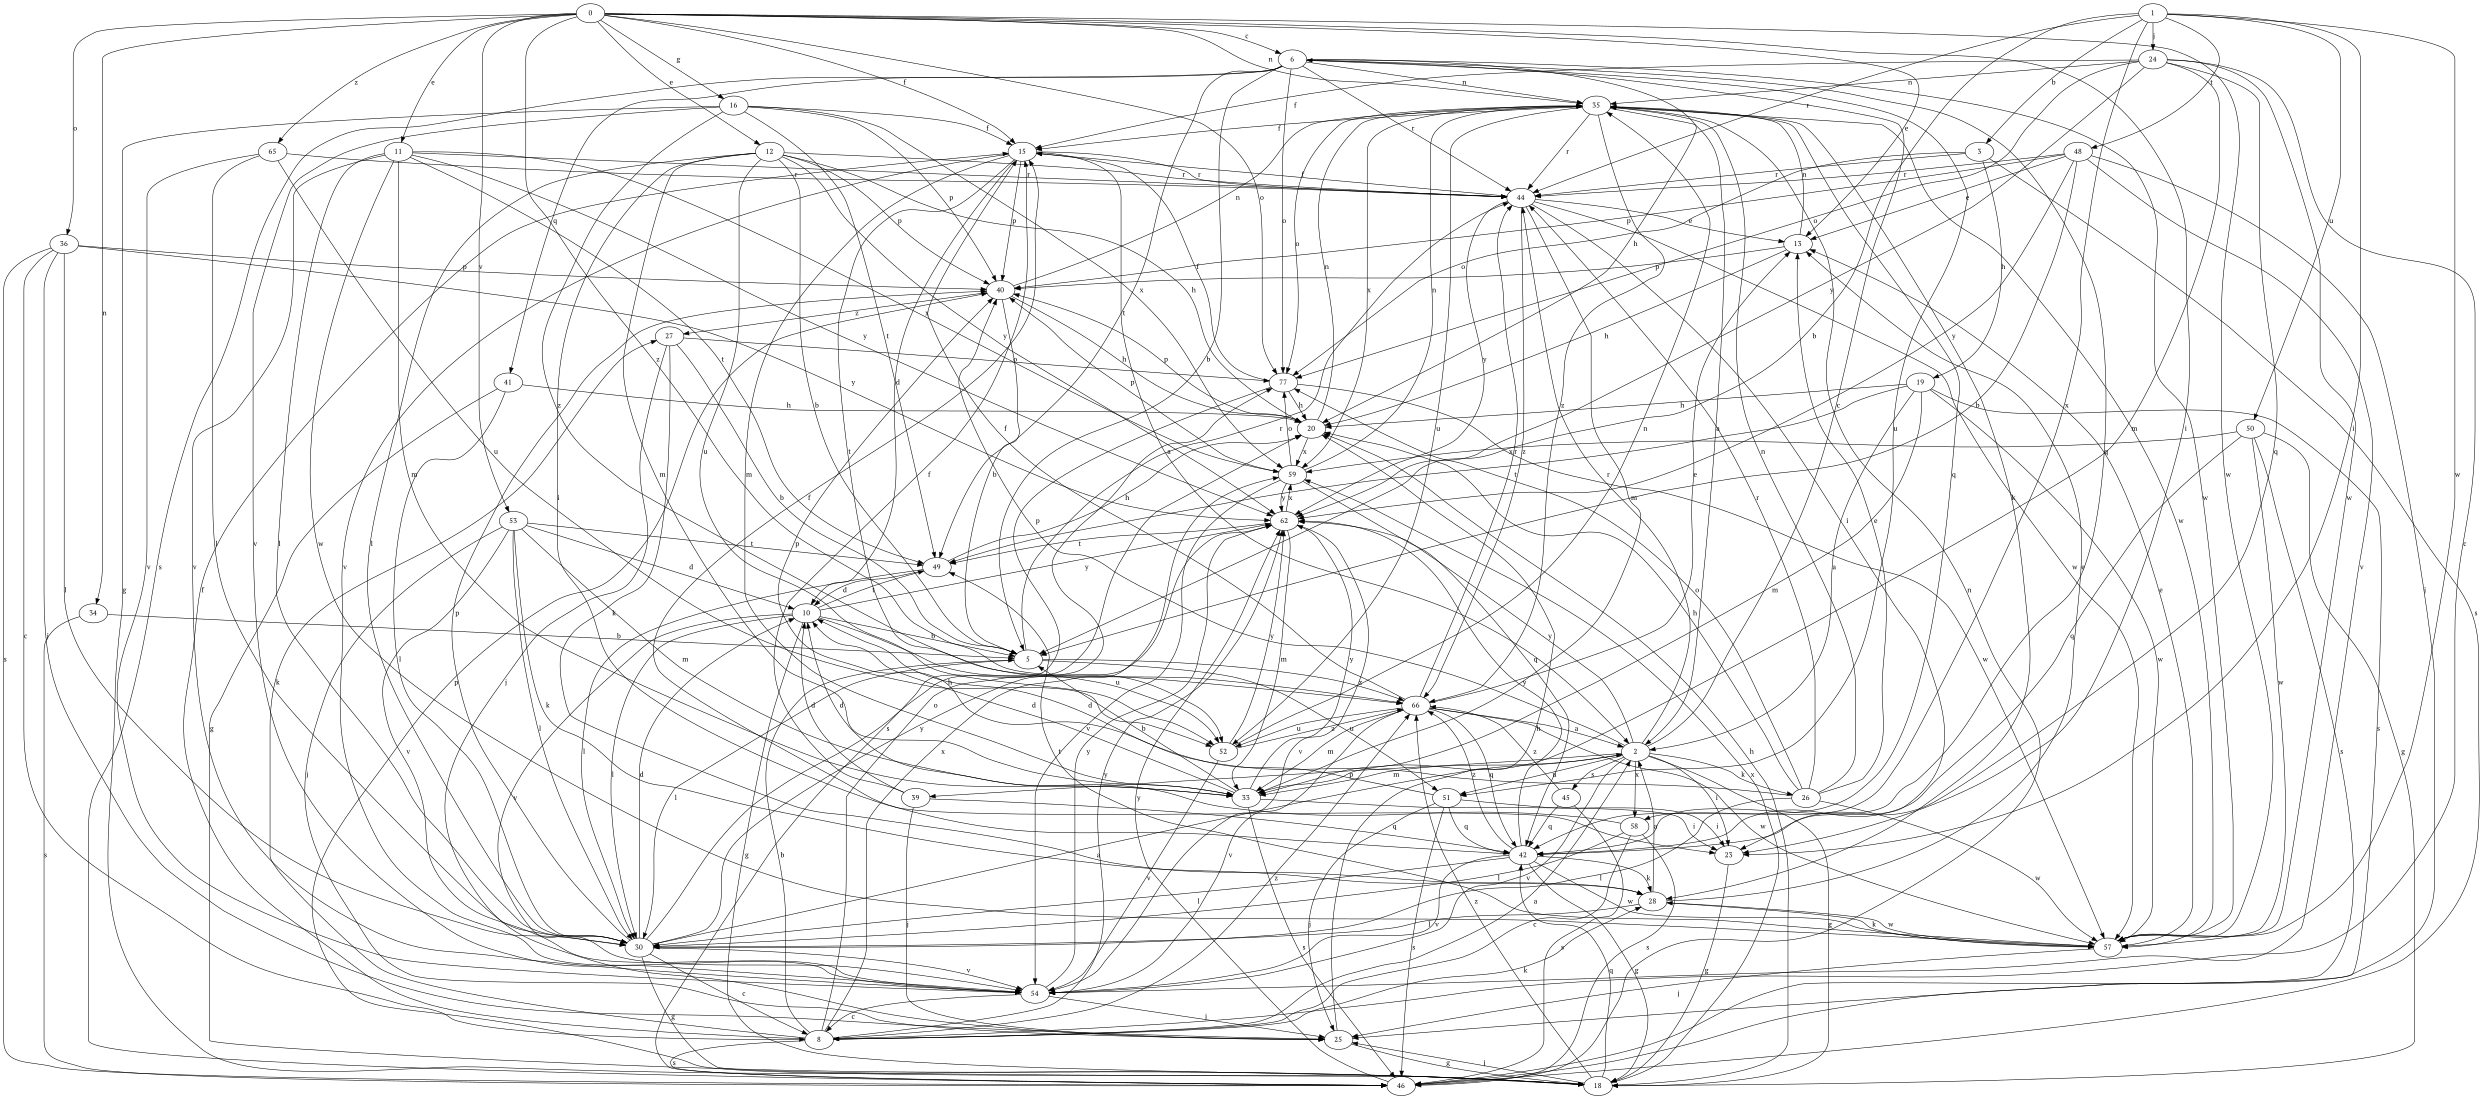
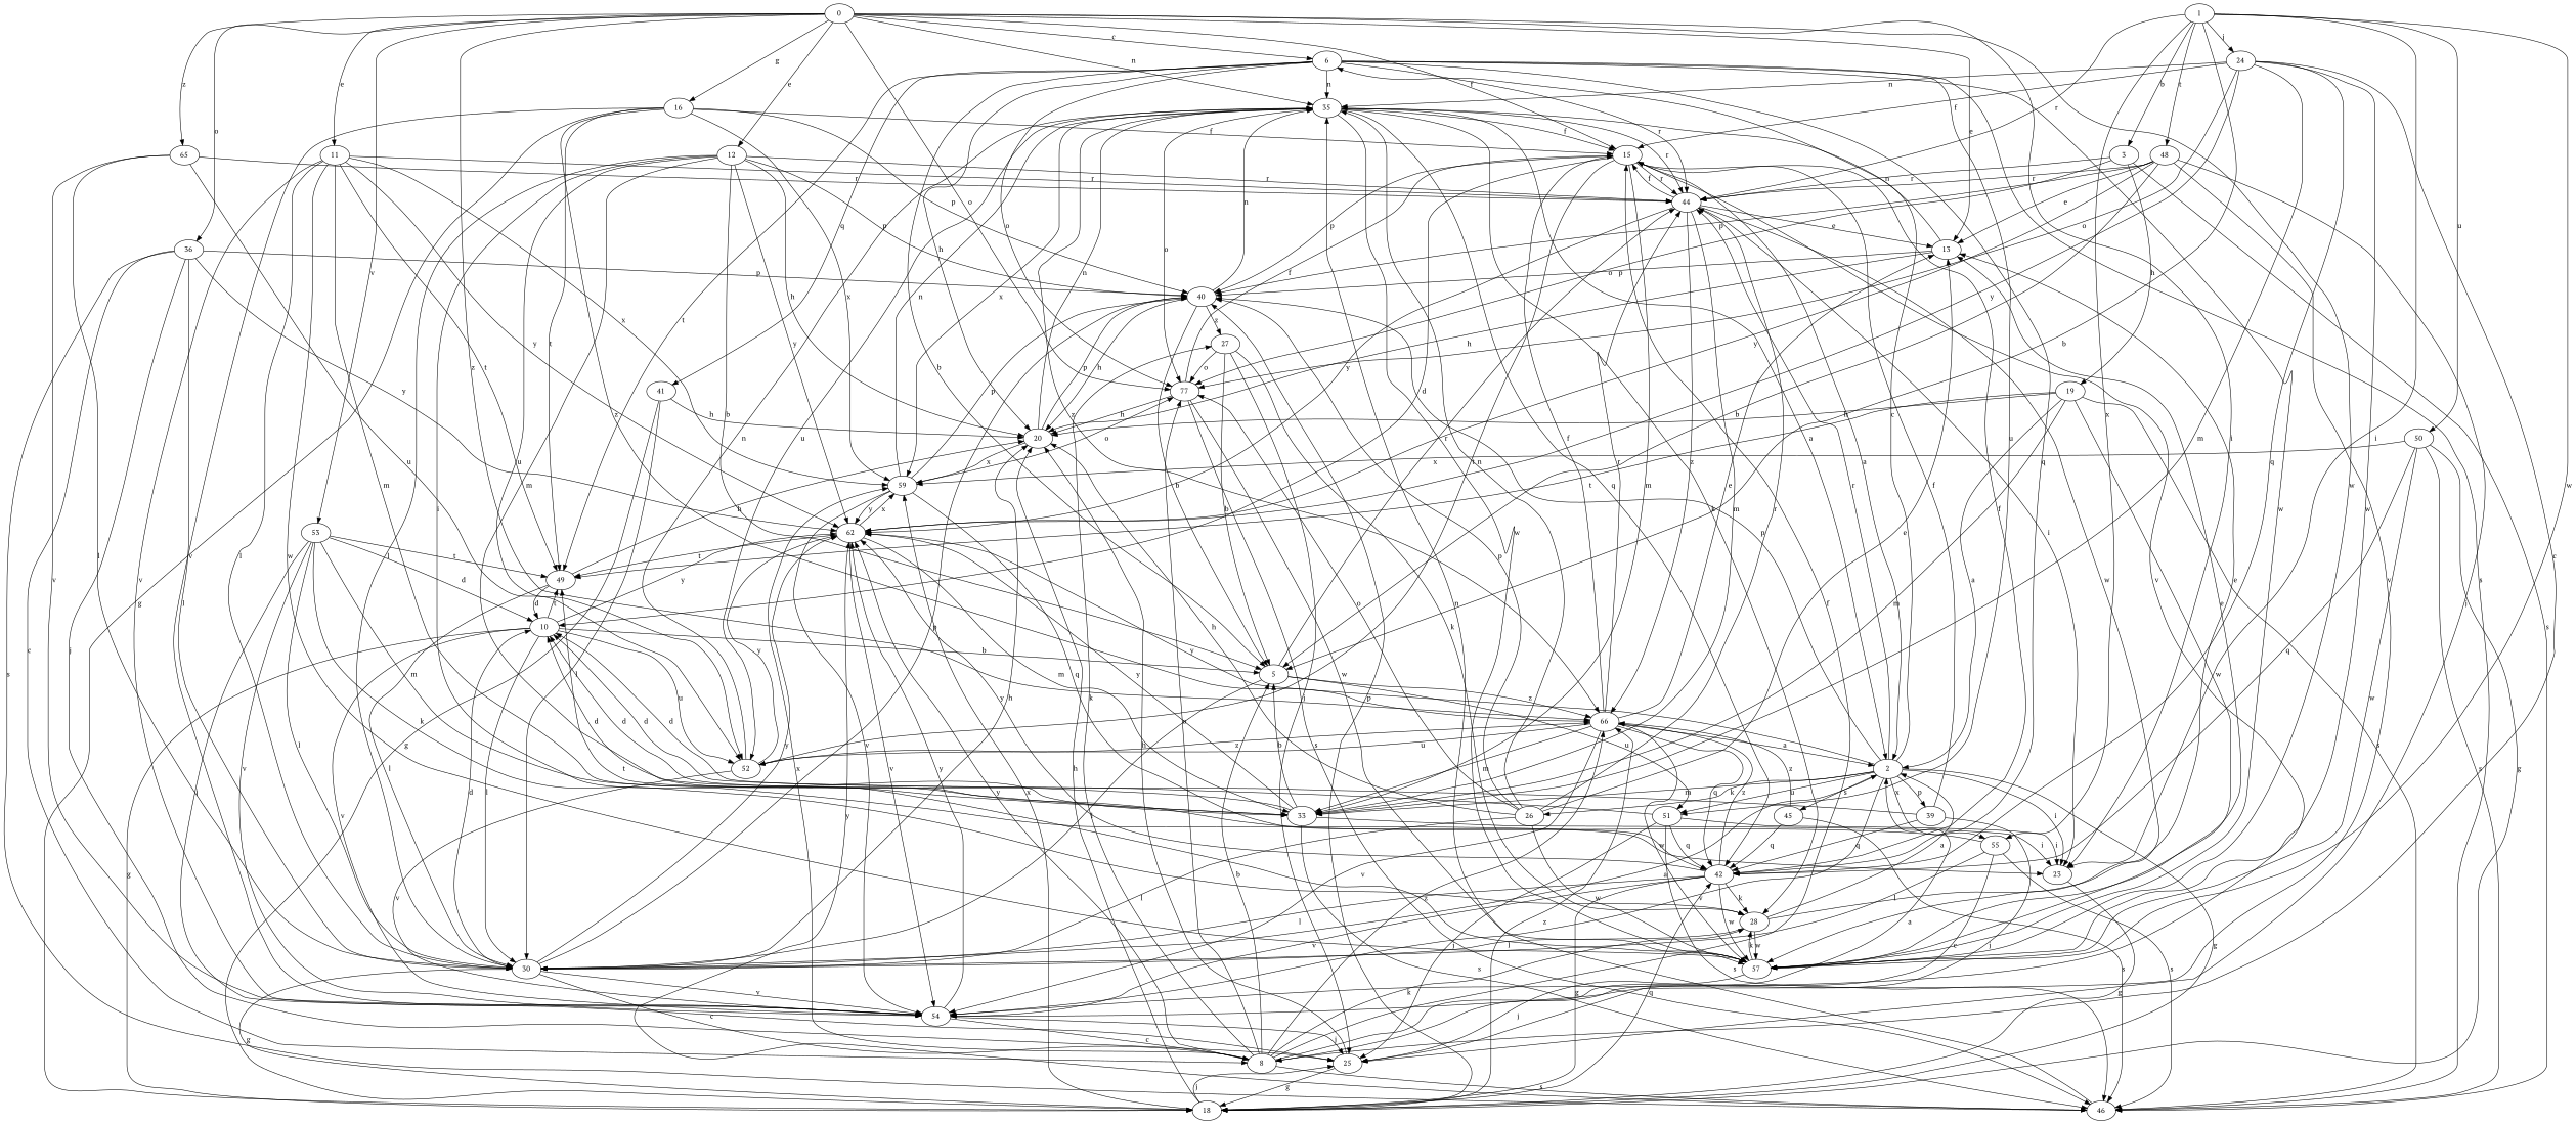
  strict digraph {
    fontname="PT Serif"
    node [fontname="PT Serif"]
    edge [fontname="PT Serif"]
    0
    6
    11
    12
    13
    15
    16
    23
-   34
    35
    36
    n12 [label=77]
    53
    57
    65
    66
    5
    44
    51
    46
    20
    41
    42
    49
    33
    54
    62
    30
    59
    40
    52
    2
    10
    18
    28
    8
    25
    1
    3
    24
    48
    50
-   58
+   58 [label=55]
    19
    26
    39
    45
    27
    0 -> 6 [label=c]
    0 -> 11 [label=e]
    0 -> 12 [label=e]
    0 -> 13 [label=e]
    0 -> 15 [label=f]
    0 -> 16 [label=g]
    0 -> 23 [label=i]
-   0 -> 34 [label=n]
    0 -> 35 [label=n]
    0 -> 36 [label=o]
    0 -> n12 [label=o]
    0 -> 53 [label=v]
    0 -> 57 [label=w]
    0 -> 65 [label=z]
    0 -> 66 [label=z]
    6 -> 35 [label=n]
    6 -> n12 [label=o]
    6 -> 57 [label=w]
    6 -> 5 [label=b]
    6 -> 44 [label=r]
    6 -> 51 [label=u]
    6 -> 46 [label=s]
    6 -> 20 [label=h]
    6 -> 41 [label=q]
    6 -> 42 [label=q]
    6 -> 49 [label=t]
    11 -> 57 [label=w]
    11 -> 44 [label=r]
    11 -> 49 [label=t]
    11 -> 33 [label=m]
    11 -> 54 [label=v]
    11 -> 62 [label=y]
    11 -> 30 [label=l]
    11 -> 59 [label=x]
    12 -> 23 [label=i]
    12 -> 5 [label=b]
    12 -> 44 [label=r]
    12 -> 20 [label=h]
    12 -> 33 [label=m]
    12 -> 62 [label=y]
    12 -> 30 [label=l]
    12 -> 40 [label=p]
    12 -> 52 [label=u]
    13 -> 35 [label=n]
    13 -> 20 [label=h]
    13 -> 40 [label=p]
    15 -> 44 [label=r]
    15 -> 33 [label=m]
    15 -> 54 [label=v]
    15 -> 40 [label=p]
    15 -> 52 [label=t]
    15 -> 2 [label=a]
    15 -> 10 [label=d]
    16 -> 15 [label=f]
    16 -> 66 [label=z]
    16 -> 49 [label=t]
    16 -> 54 [label=v]
    16 -> 59 [label=x]
    16 -> 40 [label=p]
    16 -> 18 [label=g]
    23 -> 18 [label=g]
-   34 -> 5 [label=b]
-   34 -> 46 [label=s]
    35 -> 15 [label=f]
    35 -> n12 [label=o]
    35 -> 57 [label=w]
    35 -> 66 [label=z]
    35 -> 44 [label=r]
    35 -> 42 [label=q]
    35 -> 59 [label=x]
    35 -> 52 [label=u]
    35 -> 2 [label=a]
    35 -> 28 [label=k]
    36 -> 46 [label=s]
    36 -> 62 [label=y]
    36 -> 30 [label=l]
    36 -> 40 [label=p]
    36 -> 8 [label=c]
    36 -> 25 [label=j]
    n12 -> 15 [label=f]
    n12 -> 57 [label=w]
    n12 -> 46 [label=s]
    n12 -> 20 [label=h]
    53 -> 49 [label=t]
    53 -> 33 [label=m]
    53 -> 54 [label=v]
    53 -> 30 [label=l]
    53 -> 10 [label=d]
    53 -> 28 [label=k]
    53 -> 25 [label=j]
    57 -> 13 [label=e]
    57 -> 49 [label=t]
    57 -> 28 [label=k]
    57 -> 25 [label=j]
    65 -> 44 [label=r]
    65 -> 54 [label=v]
    65 -> 30 [label=l]
    65 -> 52 [label=u]
    66 -> 13 [label=e]
    66 -> 15 [label=f]
    66 -> 57 [label=w]
    66 -> 44 [label=r]
    66 -> 42 [label=q]
    66 -> 33 [label=m]
    66 -> 54 [label=v]
    66 -> 52 [label=u]
    66 -> 2 [label=a]
    5 -> 66 [label=z]
    5 -> 44 [label=r]
    5 -> 51 [label=u]
    5 -> 30 [label=l]
    44 -> 13 [label=e]
    44 -> 15 [label=f]
    44 -> 23 [label=i]
    44 -> 57 [label=w]
    44 -> 66 [label=z]
    44 -> 33 [label=m]
    44 -> 62 [label=y]
    51 -> 23 [label=i]
    51 -> 46 [label=s]
    51 -> 42 [label=q]
    51 -> 10 [label=d]
    51 -> 25 [label=j]
    46 -> 35 [label=n]
    46 -> 62 [label=y]
    20 -> 35 [label=n]
    20 -> 59 [label=x]
    20 -> 40 [label=p]
    41 -> 20 [label=h]
    41 -> 30 [label=l]
    41 -> 18 [label=g]
    42 -> 15 [label=f]
    42 -> 57 [label=w]
    42 -> 66 [label=z]
    42 -> 54 [label=v]
    42 -> 62 [label=y]
    42 -> 30 [label=l]
    42 -> 18 [label=g]
    42 -> 28 [label=k]
    49 -> 20 [label=h]
    49 -> 30 [label=l]
    49 -> 10 [label=d]
    33 -> 23 [label=i]
    33 -> 5 [label=b]
    33 -> 46 [label=s]
    33 -> 62 [label=y]
    33 -> 10 [label=d]
    54 -> 62 [label=y]
    54 -> 8 [label=c]
    54 -> 25 [label=j]
    62 -> 49 [label=t]
    62 -> 33 [label=m]
    62 -> 54 [label=v]
    62 -> 59 [label=x]
    30 -> 20 [label=h]
    30 -> 54 [label=v]
    30 -> 62 [label=y]
    30 -> 40 [label=p]
    30 -> 2 [label=a]
    30 -> 10 [label=d]
    30 -> 18 [label=g]
    30 -> 8 [label=c]
    59 -> 35 [label=n]
    59 -> n12 [label=o]
    59 -> 42 [label=q]
    59 -> 54 [label=v]
    59 -> 62 [label=y]
    59 -> 40 [label=p]
    40 -> 35 [label=n]
    40 -> 5 [label=b]
    40 -> 20 [label=h]
    40 -> 27 [label=z]
    52 -> 35 [label=n]
    52 -> 66 [label=z]
    52 -> 54 [label=v]
    52 -> 62 [label=y]
    2 -> 6 [label=c]
    2 -> 23 [label=i]
    2 -> 44 [label=r]
    2 -> 51 [label=u]
    2 -> 33 [label=m]
    2 -> 54 [label=v]
    2 -> 62 [label=y]
    2 -> 40 [label=p]
    2 -> 18 [label=g]
    2 -> 58 [label=x]
    2 -> 26 [label=k]
    2 -> 39 [label=p]
    2 -> 45 [label=s]
    10 -> 5 [label=b]
    10 -> 49 [label=t]
    10 -> 54 [label=v]
    10 -> 62 [label=y]
    10 -> 30 [label=l]
    10 -> 52 [label=u]
    10 -> 18 [label=g]
    18 -> 66 [label=z]
    18 -> 20 [label=h]
    18 -> 42 [label=q]
    18 -> 59 [label=x]
    18 -> 40 [label=p]
    18 -> 25 [label=j]
    28 -> 13 [label=e]
    28 -> 57 [label=w]
    28 -> 30 [label=l]
    28 -> 2 [label=a]
    8 -> 15 [label=f]
    8 -> n12 [label=o]
    8 -> 66 [label=z]
    8 -> 5 [label=b]
    8 -> 46 [label=s]
    8 -> 62 [label=y]
    8 -> 59 [label=x]
    8 -> 2 [label=a]
    8 -> 28 [label=k]
    8 -> 27 [label=k]
    25 -> 20 [label=h]
    25 -> 18 [label=g]
    1 -> 23 [label=i]
    1 -> 57 [label=w]
    1 -> 5 [label=b]
    1 -> 44 [label=r]
    1 -> 3 [label=b]
    1 -> 24 [label=j]
    1 -> 48 [label=t]
    1 -> 50 [label=u]
    1 -> 58 [label=x]
    3 -> n12 [label=o]
    3 -> 44 [label=r]
    3 -> 46 [label=s]
    3 -> 19 [label=h]
    24 -> 15 [label=f]
    24 -> 35 [label=n]
    24 -> n12 [label=o]
    24 -> 57 [label=w]
    24 -> 42 [label=q]
    24 -> 33 [label=m]
    24 -> 62 [label=y]
    24 -> 8 [label=c]
    48 -> 13 [label=e]
    48 -> 5 [label=b]
    48 -> 44 [label=r]
    48 -> 54 [label=v]
    48 -> 62 [label=y]
    48 -> 40 [label=p]
    48 -> 25 [label=j]
    50 -> 57 [label=w]
    50 -> 46 [label=s]
    50 -> 42 [label=q]
    50 -> 59 [label=x]
    50 -> 18 [label=g]
    58 -> 46 [label=s]
    58 -> 30 [label=l]
    58 -> 10 [label=d]
    58 -> 8 [label=c]
    19 -> 57 [label=w]
    19 -> 46 [label=s]
    19 -> 20 [label=h]
    19 -> 49 [label=t]
    19 -> 33 [label=m]
    19 -> 2 [label=a]
    26 -> 13 [label=e]
    26 -> 35 [label=n]
    26 -> n12 [label=o]
    26 -> 57 [label=w]
    26 -> 44 [label=r]
    26 -> 20 [label=h]
    26 -> 30 [label=l]
    26 -> 40 [label=p]
    39 -> 15 [label=f]
    39 -> 42 [label=q]
    39 -> 10 [label=d]
    39 -> 25 [label=j]
    45 -> 66 [label=z]
    45 -> 46 [label=s]
    45 -> 42 [label=q]
    27 -> n12 [label=o]
    27 -> 5 [label=b]
    27 -> 28 [label=k]
    27 -> 25 [label=j]
  }
